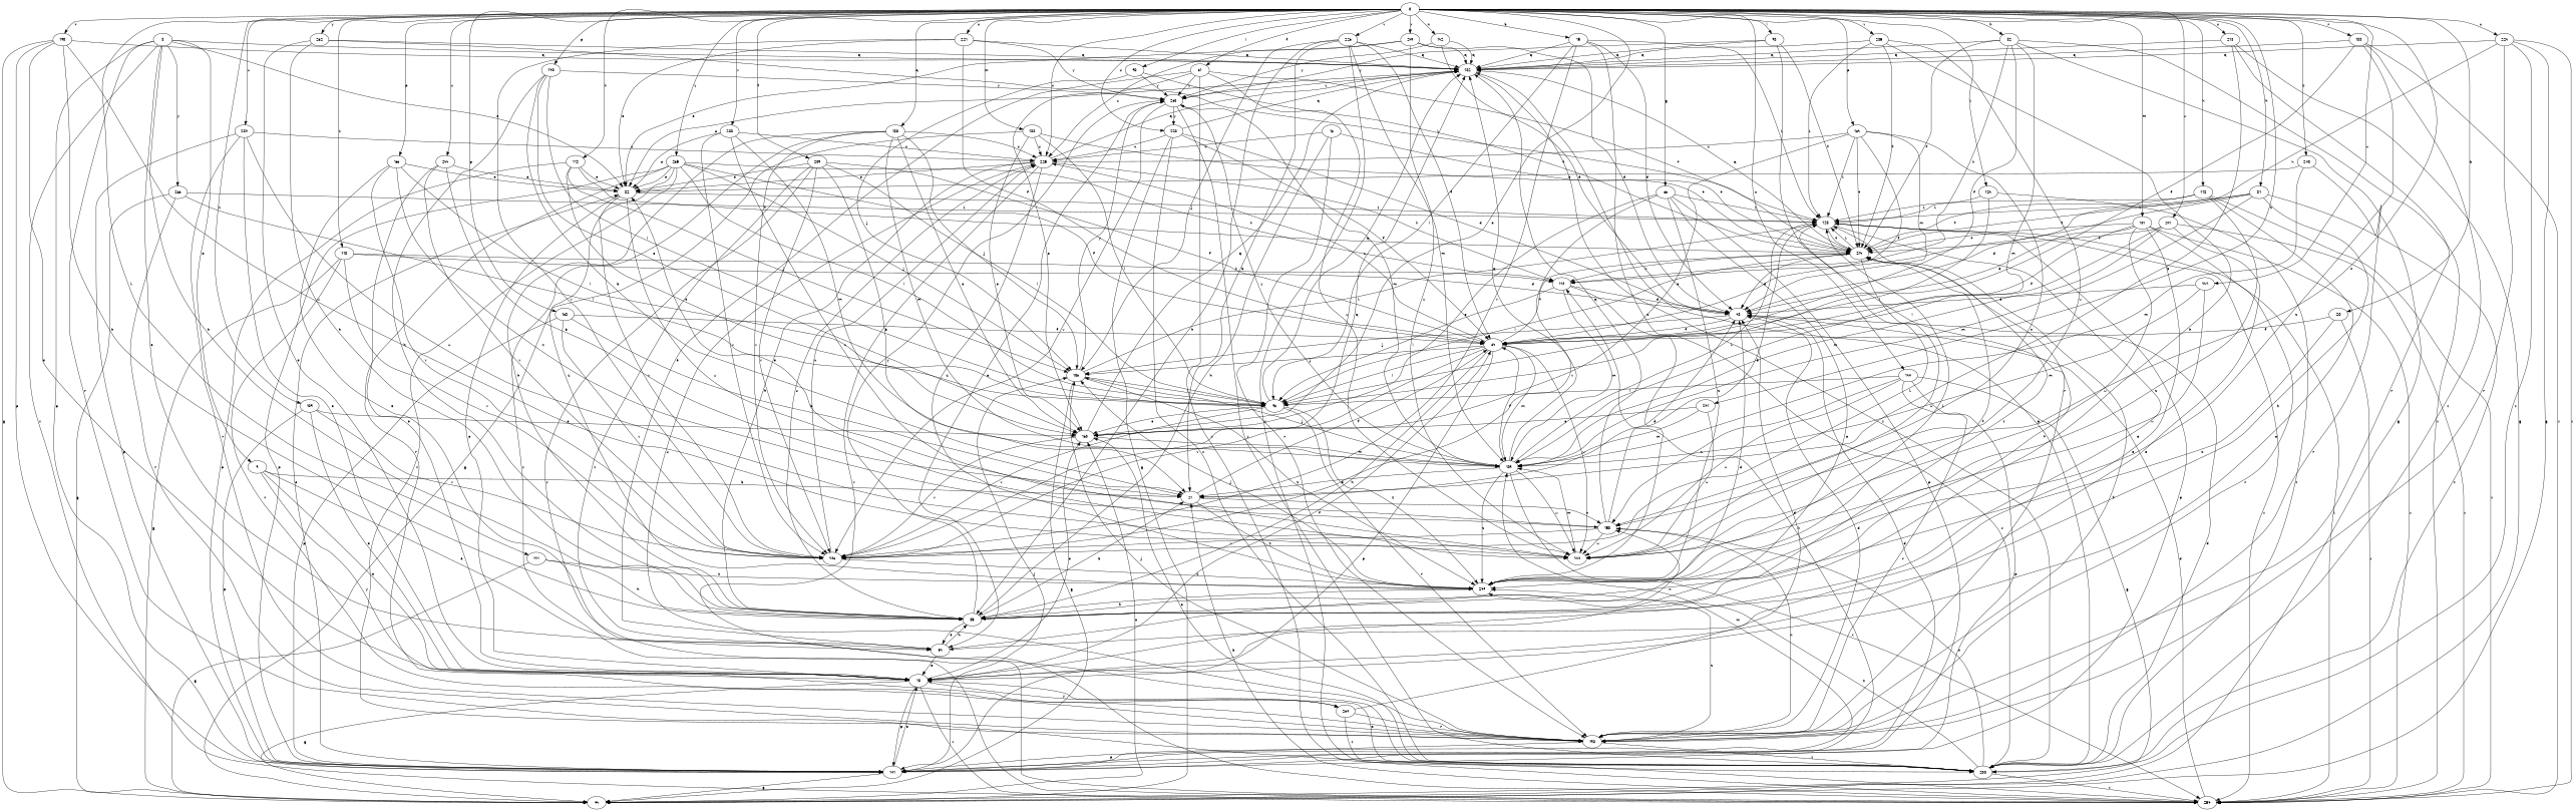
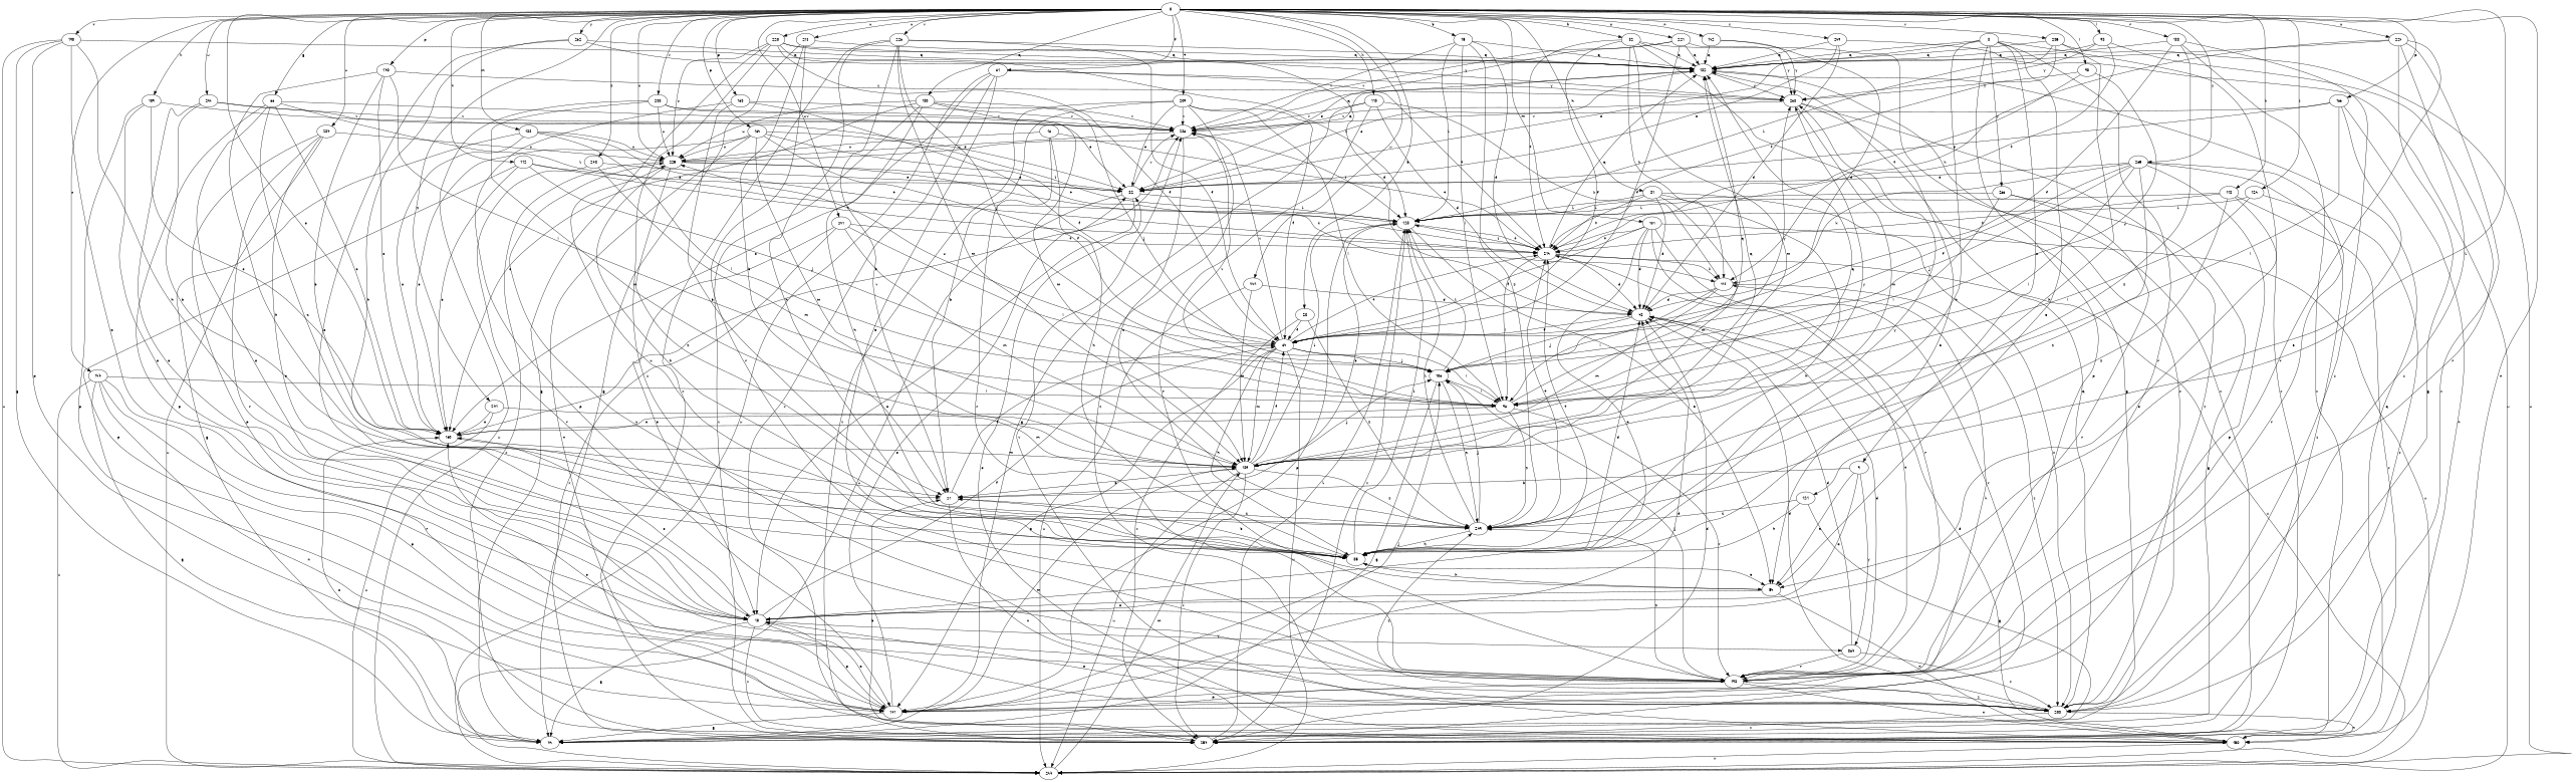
  strict digraph {
    fontname="Patrick Hand"
    node [fontname="Patrick Hand"]
    edge [fontname="Patrick Hand"]
    0
    15
    20
    61
    66
    81
    82
    90
    93
    109
    110
    112
    113
    121
    124
    131
    138
    142
    147
    150
    160
    163
    164
    166
    170
    180
    188
    190
    209
    218
    220
    221
    224
    225
    226
    233
    235
    237
    241
    242
    244
    249
    262
    265
    271
    278
    182
    43
    96
    128
    236
    279
    16
    85
    193
    214
    257
    64
    54
    247
    268
    171
    10
    139
    203
    74
    118
    106
    32
    21
    8
    9
    266
-   267
+   267 [label=867]
    0 -> 15 [label=b]
    0 -> 20 [label=b]
    0 -> 61 [label=f]
    0 -> 66 [label=g]
    0 -> 81 [label=h]
    0 -> 82 [label=h]
    0 -> 90 [label=i]
    0 -> 93 [label=i]
    0 -> 109 [label=k]
    0 -> 110 [label=k]
    0 -> 112 [label=k]
    0 -> 113 [label=k]
    0 -> 121 [label=l]
    0 -> 124 [label=l]
    0 -> 131 [label=m]
    0 -> 138 [label=m]
    0 -> 142 [label=n]
    0 -> 147 [label=n]
    0 -> 150 [label=n]
    0 -> 160 [label=o]
    0 -> 163 [label=p]
    0 -> 164 [label=p]
    0 -> 166 [label=p]
    0 -> 170 [label=p]
    0 -> 180 [label=q]
    0 -> 188 [label=r]
    0 -> 190 [label=r]
    0 -> 209 [label=t]
    0 -> 218 [label=u]
    0 -> 220 [label=u]
    0 -> 221 [label=u]
    0 -> 224 [label=u]
    0 -> 225 [label=u]
    0 -> 226 [label=v]
    0 -> 233 [label=v]
    0 -> 235 [label=v]
    0 -> 237 [label=w]
    0 -> 241 [label=w]
    0 -> 242 [label=w]
    0 -> 244 [label=w]
    0 -> 249 [label=x]
    0 -> 262 [label=y]
    0 -> 265 [label=y]
    0 -> 271 [label=z]
    0 -> 278 [label=z]
    15 -> 182 [label=q]
    15 -> 43 [label=d]
    15 -> 96 [label=i]
    15 -> 128 [label=l]
    15 -> 236 [label=v]
    15 -> 279 [label=z]
    20 -> 279 [label=z]
    20 -> 257 [label=x]
    20 -> 64 [label=f]
    61 -> 160 [label=o]
    61 -> 214 [label=t]
    61 -> 257 [label=x]
    61 -> 54 [label=e]
    61 -> 247 [label=w]
    61 -> 268 [label=y]
    66 -> 160 [label=o]
    66 -> 128 [label=l]
    66 -> 236 [label=v]
    66 -> 279 [label=z]
    66 -> 171 [label=p]
    66 -> 10 [label=a]
    81 -> 43 [label=d]
    81 -> 128 [label=l]
    81 -> 85 [label=h]
    81 -> 214 [label=t]
    81 -> 139 [label=m]
    81 -> 203 [label=s]
    82 -> 182 [label=q]
    82 -> 214 [label=t]
    82 -> 257 [label=x]
    82 -> 64 [label=f]
    82 -> 139 [label=m]
    82 -> 74 [label=g]
    82 -> 118 [label=k]
    90 -> 214 [label=t]
    90 -> 268 [label=y]
    90 -> 106 [label=j]
    93 -> 182 [label=q]
    93 -> 193 [label=r]
    93 -> 214 [label=t]
    93 -> 268 [label=y]
    109 -> 160 [label=o]
    109 -> 236 [label=v]
    109 -> 171 [label=p]
    109 -> 10 [label=a]
    110 -> 43 [label=d]
    110 -> 236 [label=v]
    110 -> 193 [label=r]
    110 -> 74 [label=g]
    110 -> 118 [label=k]
    112 -> 160 [label=o]
    112 -> 214 [label=t]
    112 -> 171 [label=p]
    112 -> 106 [label=j]
    112 -> 32 [label=c]
    113 -> 128 [label=l]
    113 -> 279 [label=z]
    113 -> 214 [label=t]
    113 -> 257 [label=x]
    113 -> 10 [label=a]
    121 -> 279 [label=z]
    121 -> 85 [label=h]
    121 -> 74 [label=g]
    124 -> 96 [label=i]
    124 -> 128 [label=l]
    124 -> 203 [label=s]
    131 -> 43 [label=d]
    131 -> 193 [label=r]
    131 -> 214 [label=t]
    131 -> 257 [label=x]
    131 -> 64 [label=f]
    131 -> 247 [label=w]
    131 -> 10 [label=a]
    138 -> 160 [label=o]
    138 -> 225 [label=u]
    138 -> 96 [label=i]
    138 -> 214 [label=t]
    138 -> 74 [label=g]
    142 -> 182 [label=q]
    142 -> 43 [label=d]
    142 -> 268 [label=y]
    147 -> 150 [label=n]
    147 -> 96 [label=i]
    147 -> 193 [label=r]
    147 -> 247 [label=w]
    147 -> 171 [label=p]
    147 -> 74 [label=g]
    150 -> 182 [label=q]
    150 -> 43 [label=d]
    150 -> 236 [label=v]
    150 -> 247 [label=w]
    150 -> 32 [label=c]
    160 -> 182 [label=q]
    160 -> 236 [label=v]
    160 -> 139 [label=m]
    163 -> 236 [label=v]
    163 -> 64 [label=f]
    163 -> 171 [label=p]
    163 -> 21 [label=b]
    164 -> 150 [label=n]
    164 -> 160 [label=o]
    164 -> 225 [label=u]
    164 -> 128 [label=l]
    164 -> 214 [label=t]
    164 -> 64 [label=f]
-   164 -> 43 [label=m]
+   164 -> 139 [label=m]
    166 -> 150 [label=n]
    166 -> 96 [label=i]
    166 -> 236 [label=v]
    166 -> 54 [label=e]
    166 -> 32 [label=c]
    170 -> 160 [label=o]
    170 -> 96 [label=i]
    170 -> 85 [label=h]
    170 -> 268 [label=y]
    170 -> 21 [label=b]
    180 -> 160 [label=o]
    180 -> 225 [label=u]
    180 -> 236 [label=v]
    180 -> 85 [label=h]
    180 -> 257 [label=x]
    180 -> 139 [label=m]
    180 -> 106 [label=j]
    188 -> 182 [label=q]
    188 -> 279 [label=z]
    188 -> 257 [label=x]
    188 -> 64 [label=f]
    188 -> 203 [label=s]
    190 -> 182 [label=q]
    190 -> 85 [label=h]
    190 -> 247 [label=w]
    190 -> 171 [label=p]
    190 -> 10 [label=a]
    190 -> 74 [label=g]
    209 -> 96 [label=i]
    209 -> 236 [label=v]
    209 -> 257 [label=x]
    209 -> 64 [label=f]
    209 -> 203 [label=s]
    209 -> 32 [label=c]
    209 -> 21 [label=b]
    218 -> 182 [label=q]
    218 -> 193 [label=r]
    218 -> 74 [label=g]
    218 -> 21 [label=b]
    220 -> 225 [label=u]
    220 -> 182 [label=q]
    220 -> 43 [label=d]
    220 -> 64 [label=f]
-   268 -> 220 [label=y]
+   220 -> 268 [label=y]
    220 -> 203 [label=s]
    220 -> 74 [label=g]
    221 -> 182 [label=q]
    221 -> 236 [label=v]
    221 -> 64 [label=f]
    221 -> 268 [label=y]
    221 -> 32 [label=c]
    224 -> 182 [label=q]
    224 -> 193 [label=r]
    224 -> 257 [label=x]
    224 -> 203 [label=s]
    224 -> 74 [label=g]
    224 -> 118 [label=k]
    225 -> 182 [label=q]
    225 -> 279 [label=z]
    225 -> 85 [label=h]
    225 -> 257 [label=x]
    225 -> 118 [label=k]
    225 -> 32 [label=c]
    226 -> 182 [label=q]
    226 -> 85 [label=h]
    226 -> 257 [label=x]
    226 -> 64 [label=f]
    226 -> 139 [label=m]
    226 -> 106 [label=j]
    226 -> 21 [label=b]
    233 -> 225 [label=u]
    233 -> 236 [label=v]
    233 -> 247 [label=w]
    233 -> 139 [label=m]
    233 -> 32 [label=c]
    235 -> 182 [label=q]
    235 -> 128 [label=l]
    235 -> 85 [label=h]
    235 -> 214 [label=t]
    235 -> 247 [label=w]
    237 -> 225 [label=u]
    237 -> 193 [label=r]
    237 -> 247 [label=w]
    237 -> 171 [label=p]
    237 -> 10 [label=a]
    241 -> 96 [label=i]
    241 -> 214 [label=t]
    241 -> 257 [label=x]
    241 -> 10 [label=a]
    241 -> 139 [label=m]
    242 -> 43 [label=d]
    242 -> 247 [label=w]
    242 -> 139 [label=m]
    244 -> 236 [label=v]
    244 -> 10 [label=a]
    244 -> 32 [label=c]
    244 -> 21 [label=b]
-   249 -> 225 [label=u]
    249 -> 182 [label=q]
    249 -> 43 [label=d]
    249 -> 247 [label=w]
    249 -> 32 [label=c]
    262 -> 182 [label=q]
    262 -> 128 [label=l]
    262 -> 85 [label=h]
    262 -> 10 [label=a]
    265 -> 96 [label=i]
    265 -> 279 [label=z]
    265 -> 193 [label=r]
    265 -> 64 [label=f]
    265 -> 171 [label=p]
    265 -> 203 [label=s]
    265 -> 118 [label=k]
    265 -> 106 [label=j]
    265 -> 32 [label=c]
    271 -> 160 [label=o]
    271 -> 247 [label=w]
    271 -> 139 [label=m]
    278 -> 193 [label=r]
    278 -> 139 [label=m]
    278 -> 32 [label=c]
    182 -> 268 [label=y]
    182 -> 203 [label=s]
    182 -> 32 [label=c]
    43 -> 64 [label=f]
    43 -> 106 [label=j]
    96 -> 160 [label=o]
    96 -> 182 [label=q]
    96 -> 236 [label=v]
    96 -> 279 [label=z]
    96 -> 193 [label=r]
    128 -> 214 [label=t]
    128 -> 257 [label=x]
    128 -> 54 [label=e]
    128 -> 171 [label=p]
    128 -> 21 [label=b]
    236 -> 225 [label=u]
    236 -> 182 [label=q]
    236 -> 128 [label=l]
    236 -> 279 [label=z]
    279 -> 128 [label=l]
    279 -> 85 [label=h]
    279 -> 214 [label=t]
    279 -> 106 [label=j]
    16 -> 225 [label=u]
    16 -> 85 [label=h]
    16 -> 193 [label=r]
    16 -> 214 [label=t]
    85 -> 225 [label=u]
    85 -> 43 [label=d]
    85 -> 128 [label=l]
    85 -> 214 [label=t]
    85 -> 54 [label=e]
    85 -> 268 [label=y]
    85 -> 21 [label=b]
    193 -> 150 [label=n]
    193 -> 225 [label=u]
    193 -> 43 [label=d]
    193 -> 279 [label=z]
    193 -> 214 [label=t]
    193 -> 171 [label=p]
    193 -> 203 [label=s]
    193 -> 106 [label=j]
    214 -> 182 [label=q]
    214 -> 43 [label=d]
    214 -> 96 [label=i]
    214 -> 128 [label=l]
    214 -> 247 [label=w]
    214 -> 118 [label=k]
    257 -> 43 [label=d]
    257 -> 128 [label=l]
    257 -> 21 [label=b]
    64 -> 225 [label=u]
    64 -> 96 [label=i]
    64 -> 236 [label=v]
    64 -> 85 [label=h]
    64 -> 214 [label=t]
    64 -> 247 [label=w]
    64 -> 171 [label=p]
    64 -> 139 [label=m]
    64 -> 106 [label=j]
    54 -> 150 [label=n]
    54 -> 85 [label=h]
    54 -> 10 [label=a]
    247 -> 139 [label=m]
    268 -> 236 [label=v]
    268 -> 54 [label=e]
    268 -> 139 [label=m]
    268 -> 203 [label=s]
    171 -> 43 [label=d]
    171 -> 10 [label=a]
    171 -> 139 [label=m]
    171 -> 74 [label=g]
    171 -> 118 [label=k]
    171 -> 106 [label=j]
    171 -> 32 [label=c]
    10 -> 160 [label=o]
    10 -> 257 [label=x]
    10 -> 64 [label=f]
    10 -> 171 [label=p]
    10 -> 74 [label=g]
    10 -> 267 [label=y]
    139 -> 182 [label=q]
    139 -> 128 [label=l]
    139 -> 279 [label=z]
    139 -> 257 [label=x]
    139 -> 64 [label=f]
    139 -> 247 [label=w]
    139 -> 268 [label=y]
    139 -> 106 [label=j]
    139 -> 21 [label=b]
    203 -> 150 [label=n]
    203 -> 160 [label=o]
    203 -> 182 [label=q]
    203 -> 43 [label=d]
    203 -> 279 [label=z]
    203 -> 257 [label=x]
    203 -> 10 [label=a]
    74 -> 160 [label=o]
    118 -> 43 [label=d]
    118 -> 96 [label=i]
    118 -> 139 [label=m]
    118 -> 203 [label=s]
    106 -> 96 [label=i]
    106 -> 128 [label=l]
    106 -> 279 [label=z]
    106 -> 268 [label=y]
    106 -> 74 [label=g]
    32 -> 128 [label=l]
    32 -> 236 [label=v]
    32 -> 247 [label=w]
    32 -> 10 [label=a]
    21 -> 150 [label=n]
    21 -> 279 [label=z]
    21 -> 64 [label=f]
    8 -> 182 [label=q]
    8 -> 85 [label=h]
    8 -> 193 [label=r]
    8 -> 257 [label=x]
    8 -> 54 [label=e]
    8 -> 171 [label=p]
    8 -> 32 [label=c]
    8 -> 9 [label=a]
    8 -> 266 [label=y]
    9 -> 54 [label=e]
    9 -> 10 [label=a]
    9 -> 21 [label=b]
    9 -> 267 [label=y]
    266 -> 96 [label=i]
    266 -> 128 [label=l]
    266 -> 193 [label=r]
    266 -> 74 [label=g]
    267 -> 43 [label=d]
    267 -> 193 [label=r]
    267 -> 203 [label=s]
  }
